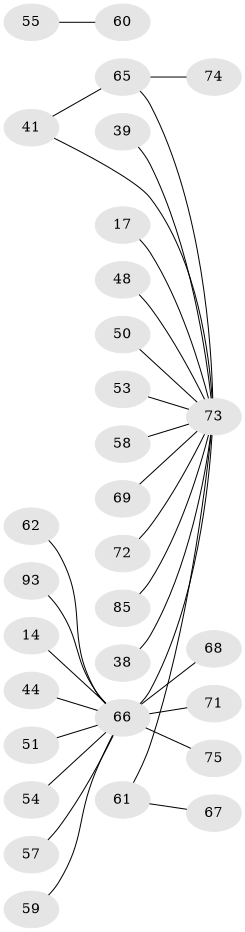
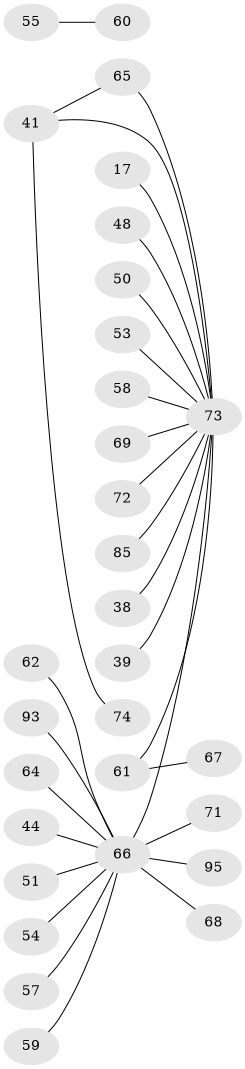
  graph {
    rankdir=LR
    node [color=gray90 style=filled]
    73 [super="+2+6+26+70+30+32+46+34"]
    n2 [label=85]
    38
    39
    65 [super="+24"]
    41
    74
    66 [super="+11+21+49+36+37+42+45+40+56+43"]
    68
    71
-   75
+   75 [label=95]
    44
    n13 [label=17]
    48
    50
    51
    53
    54
    55
    60
    57
    58
    59
    61
    67
    62
    n27 [label=93]
-   64 [label=14]
+   64
    69
    72
    n2 -- 73
    38 -- 73
    39 -- 73
    65 -- 73
    41 -- 73
    41 -- 65
-   65 -- 74
+   41 -- 74
    66 -- 73
    66 -- 68
    66 -- 71
    66 -- 75
    44 -- 66
    n13 -- 73
    48 -- 73
    50 -- 73
    51 -- 66
    53 -- 73
    54 -- 66
    55 -- 60
    57 -- 66
    58 -- 73
    59 -- 66
    61 -- 73
    61 -- 67
    62 -- 66
    n27 -- 66
    64 -- 66
    69 -- 73
    72 -- 73
  }
